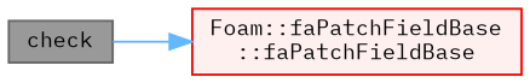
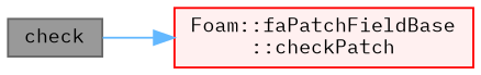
  digraph {
    rankdir=LR
    fontname="IBM Plex Mono"
    node [fontname="IBM Plex Mono" fontsize=10 shape=box style=filled]
    n1 [color=gray40 fillcolor=grey60 fontcolor=black height=0.2 label=check width=0.4]
-   n2 [color=red fillcolor="#FFF0F0" height=0.2 label="Foam::faPatchFieldBase\l::faPatchFieldBase" width=0.4]
+   n2 [color=red fillcolor="#FFF0F0" height=0.2 label="Foam::faPatchFieldBase\l::checkPatch" width=0.4]
    n1 -> n2 [color=steelblue1 fontname="IBM Plex Mono" fontsize=10 labelfontname=Helvetica labelfontsize=10 style=solid]
  }
